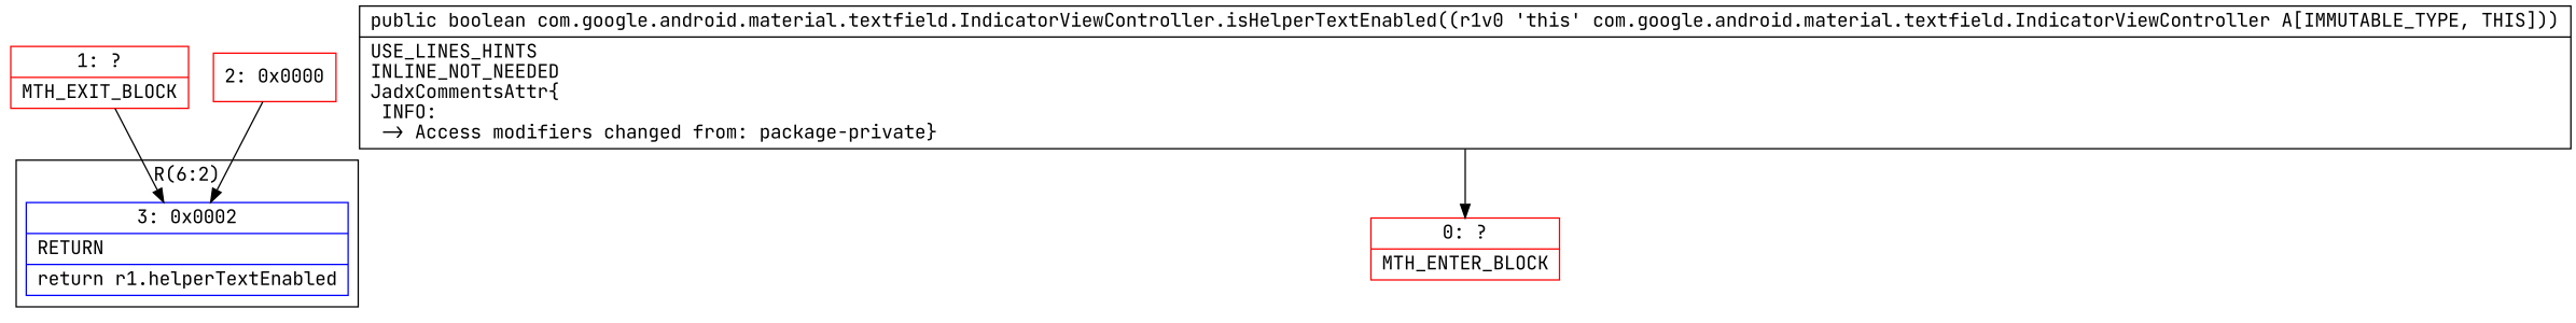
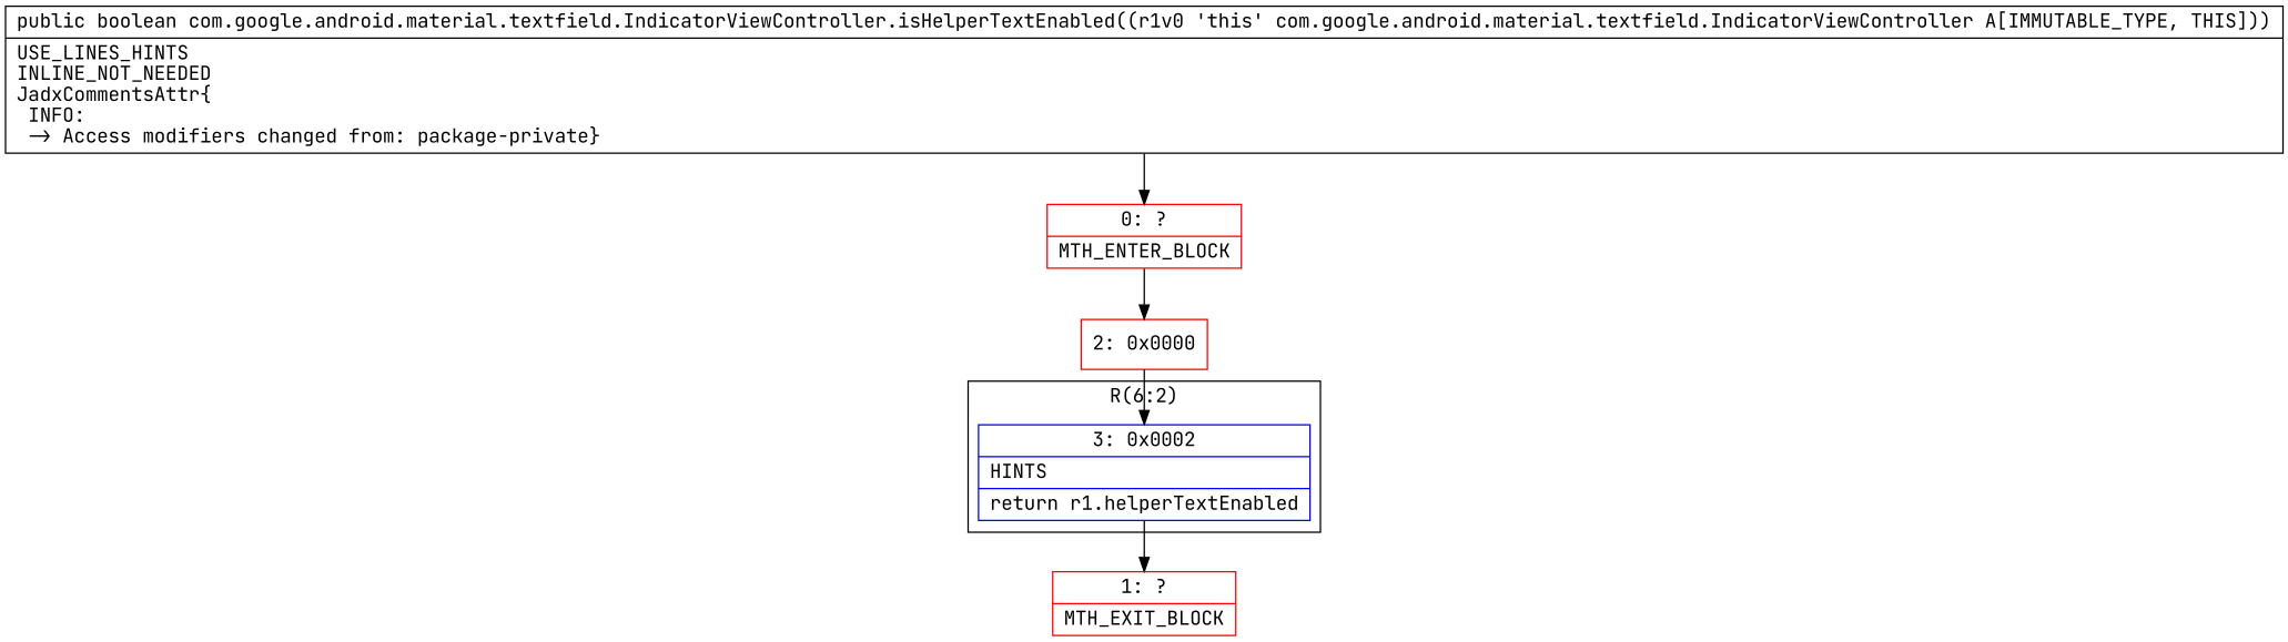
  digraph {
    fontname="JetBrains Mono"
    node [color=red fontname="JetBrains Mono" shape=record]
    edge [fontname="JetBrains Mono"]
-   n1 [color=blue label="{3\:\ 0x0002|RETURN\l|return r1.helperTextEnabled\l}"]
+   n1 [color=blue label="{3\:\ 0x0002|HINTS\l|return r1.helperTextEnabled\l}"]
    n2 [label="{1\:\ ?|MTH_EXIT_BLOCK\l}"]
    n3 [label="{0\:\ ?|MTH_ENTER_BLOCK\l}"]
    n4 [label="{2\:\ 0x0000}"]
    n5 [label="{public boolean com.google.android.material.textfield.IndicatorViewController.isHelperTextEnabled((r1v0 'this' com.google.android.material.textfield.IndicatorViewController A[IMMUTABLE_TYPE, THIS]))  | USE_LINES_HINTS\lINLINE_NOT_NEEDED\lJadxCommentsAttr\{\l INFO: \l \-\> Access modifiers changed from: package\-private\}\l}" color=""]
    subgraph cluster_1 {
      label="R(6:2)"
      n1
    }
-   n2 -> n1
+   n1 -> n2
+   n3 -> n4
    n4 -> n1
    n5 -> n3
  }
